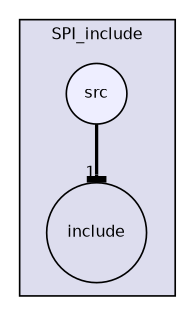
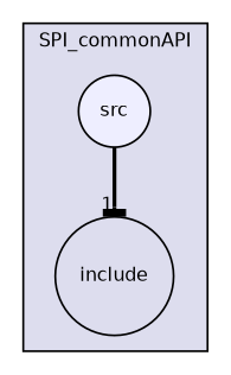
  digraph {
    compound=true
    node [fontname=Helvetica fontsize=10 shape=circle]
    n1 [label=include]
    n2 [fillcolor="#eeeeff" label=src pencolor=black style=filled]
    subgraph cluster_1 {
      bgcolor="#ddddee"
      fontname=Helvetica
      fontsize=10
-     label=SPI_include
+     label=SPI_commonAPI
      pencolor=black
      n1
      n2
    }
    n2 -> n1 [headlabel=1 labeldistance=1.5 labelfontname=Helvetica labelfontsize=10 style=bold arrowhead=tee]
  }
